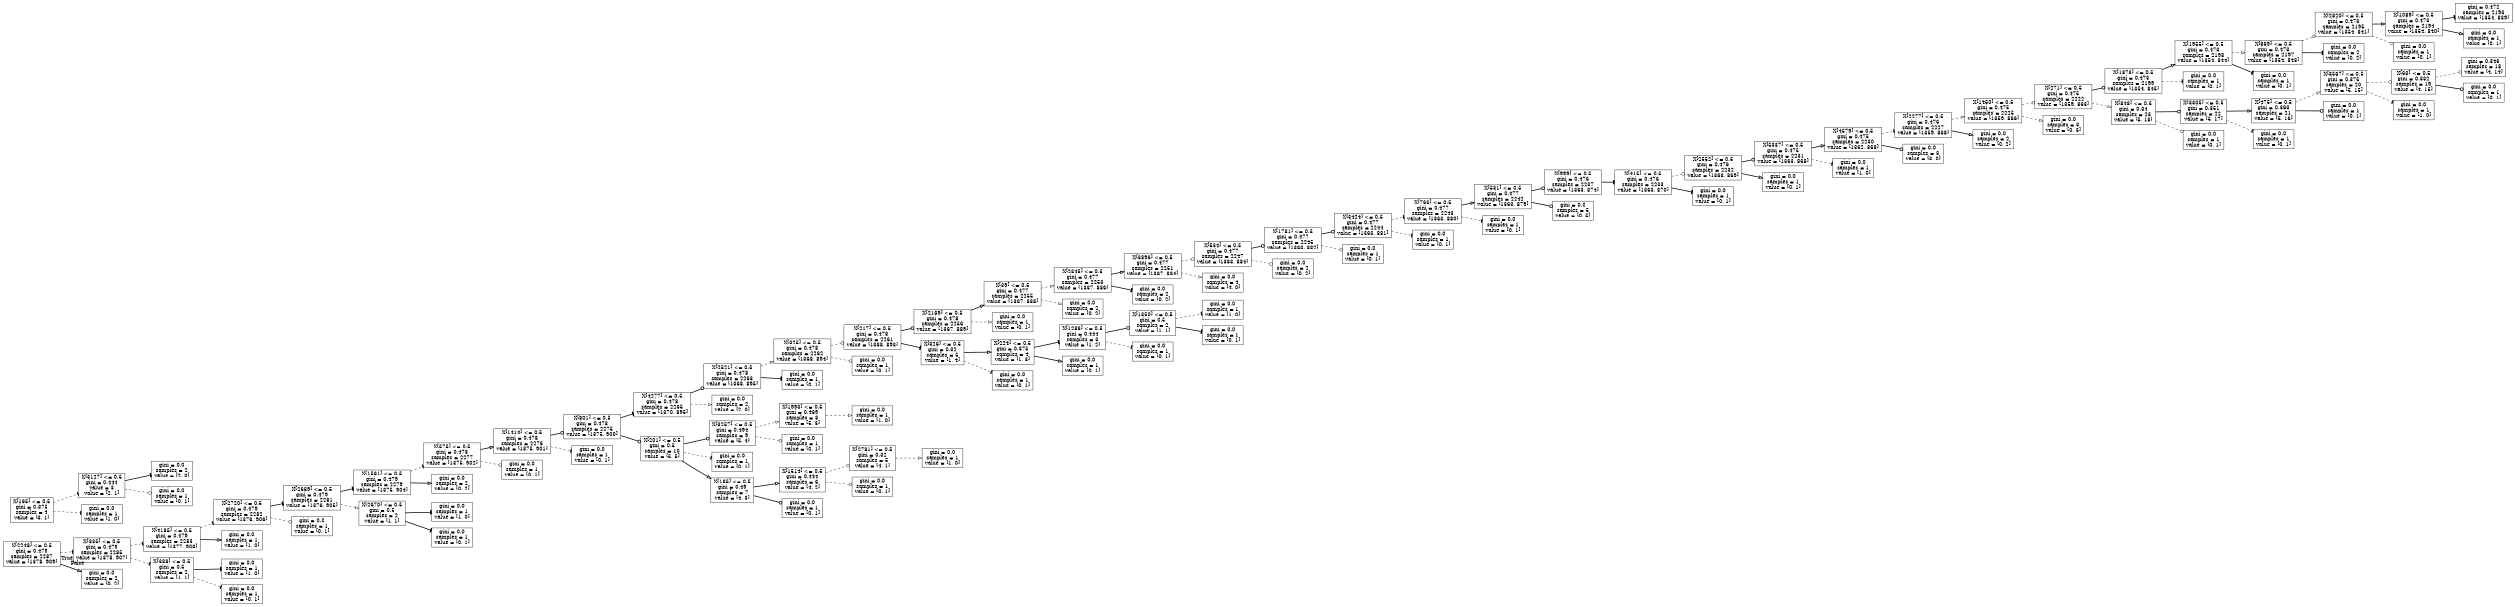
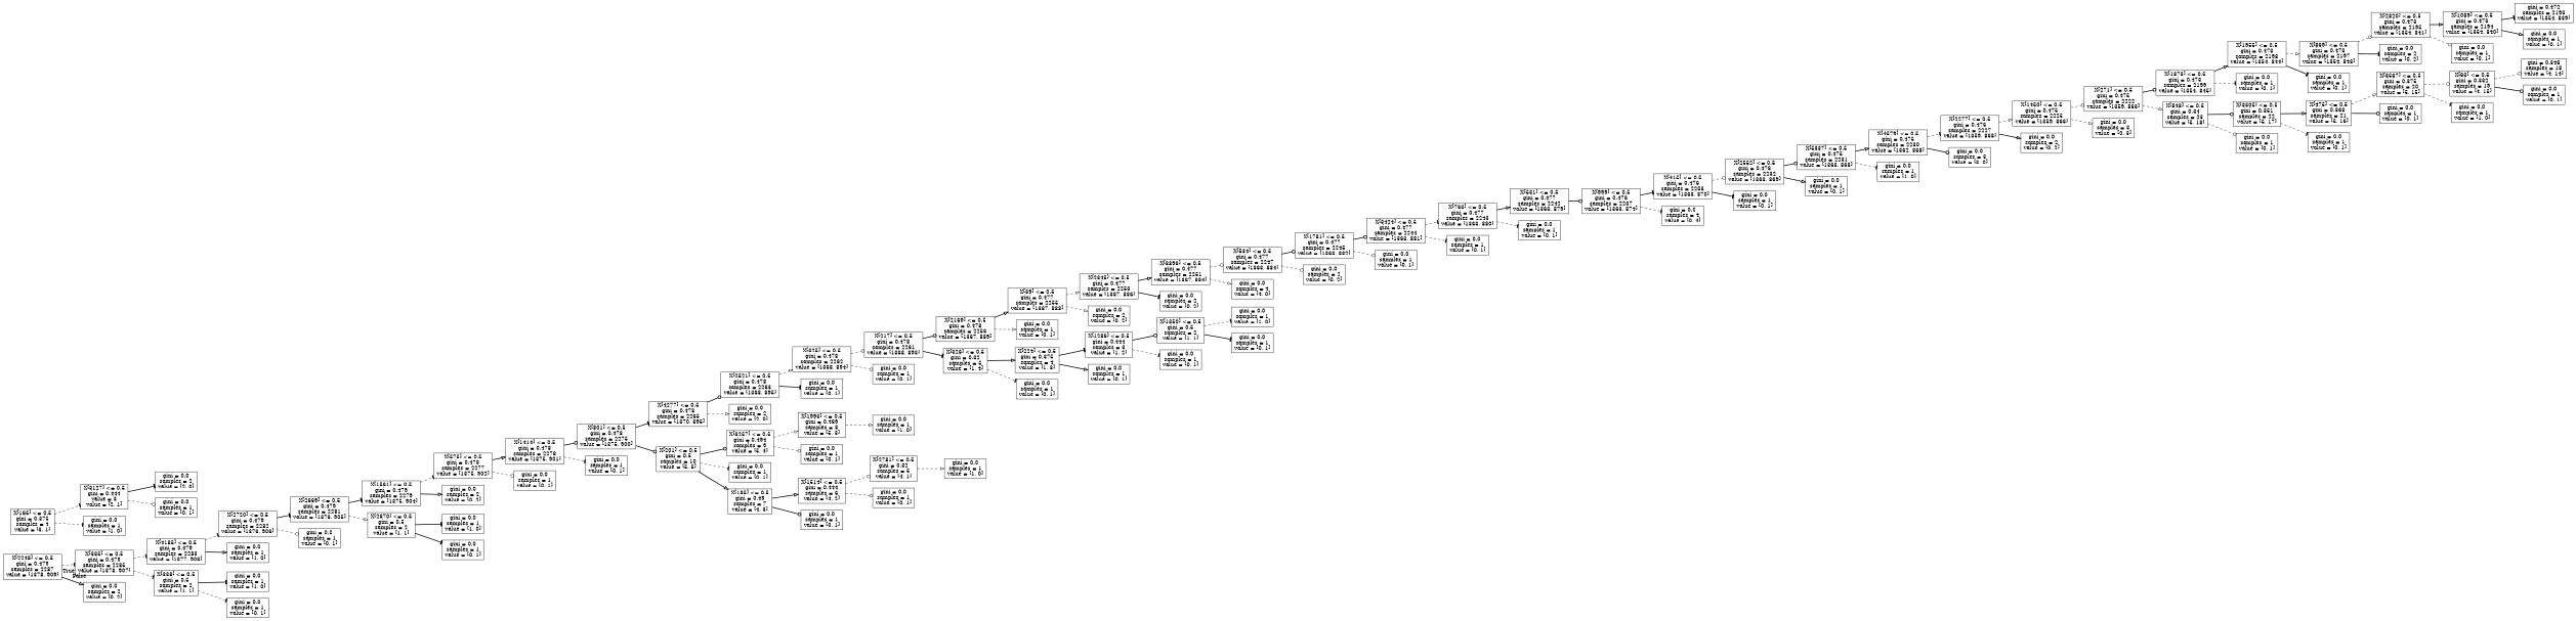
  digraph {
    rankdir=LR
    node [shape=box]
    edge [arrowhead=tee style=dashed]
    n1 [label="X[2248] <= 0.5\ngini = 0.479\nsamples = 2287\nvalue = [1378, 909]"]
    n2 [label="X[335] <= 0.5\ngini = 0.479\nsamples = 2285\nvalue = [1378, 907]"]
    n3 [label="gini = 0.0\nsamples = 2\nvalue = [0, 2]"]
    n4 [label="X[4185] <= 0.5\ngini = 0.479\nsamples = 2283\nvalue = [1377, 906]"]
    n5 [label="X[338] <= 0.5\ngini = 0.5\nsamples = 2\nvalue = [1, 1]"]
    n6 [label="X[2720] <= 0.5\ngini = 0.479\nsamples = 2282\nvalue = [1376, 906]"]
    n7 [label="gini = 0.0\nsamples = 1\nvalue = [1, 0]"]
    n8 [label="gini = 0.0\nsamples = 1\nvalue = [1, 0]"]
    n9 [label="gini = 0.0\nsamples = 1\nvalue = [0, 1]"]
    n10 [label="X[2669] <= 0.5\ngini = 0.479\nsamples = 2281\nvalue = [1376, 905]"]
    n11 [label="gini = 0.0\nsamples = 1\nvalue = [0, 1]"]
    n12 [label="X[1561] <= 0.5\ngini = 0.479\nsamples = 2279\nvalue = [1375, 904]"]
    n13 [label="X[2670] <= 0.5\ngini = 0.5\nsamples = 2\nvalue = [1, 1]"]
    n14 [label="X[575] <= 0.5\ngini = 0.478\nsamples = 2277\nvalue = [1375, 902]"]
    n15 [label="gini = 0.0\nsamples = 2\nvalue = [0, 2]"]
    n16 [label="gini = 0.0\nsamples = 1\nvalue = [1, 0]"]
    n17 [label="gini = 0.0\nsamples = 1\nvalue = [0, 1]"]
    n18 [label="X[1414] <= 0.5\ngini = 0.478\nsamples = 2276\nvalue = [1375, 901]"]
    n19 [label="gini = 0.0\nsamples = 1\nvalue = [0, 1]"]
    n20 [label="X[801] <= 0.5\ngini = 0.478\nsamples = 2275\nvalue = [1375, 900]"]
    n21 [label="gini = 0.0\nsamples = 1\nvalue = [0, 1]"]
    n22 [label="X[4277] <= 0.5\ngini = 0.478\nsamples = 2265\nvalue = [1370, 895]"]
    n23 [label="X[201] <= 0.5\ngini = 0.5\nsamples = 10\nvalue = [5, 5]"]
    n24 [label="X[2521] <= 0.5\ngini = 0.478\nsamples = 2263\nvalue = [1368, 895]"]
    n25 [label="gini = 0.0\nsamples = 2\nvalue = [2, 0]"]
    n26 [label="X[3257] <= 0.5\ngini = 0.494\nsamples = 9\nvalue = [5, 4]"]
    n27 [label="gini = 0.0\nsamples = 1\nvalue = [0, 1]"]
    n28 [label="X[185] <= 0.5\ngini = 0.49\nsamples = 7\nvalue = [4, 3]"]
    n29 [label="X[325] <= 0.5\ngini = 0.478\nsamples = 2262\nvalue = [1368, 894]"]
    n30 [label="gini = 0.0\nsamples = 1\nvalue = [0, 1]"]
    n31 [label="X[217] <= 0.5\ngini = 0.478\nsamples = 2261\nvalue = [1368, 893]"]
    n32 [label="gini = 0.0\nsamples = 1\nvalue = [0, 1]"]
    n33 [label="X[2169] <= 0.5\ngini = 0.478\nsamples = 2256\nvalue = [1367, 889]"]
    n34 [label="X[326] <= 0.5\ngini = 0.32\nsamples = 5\nvalue = [1, 4]"]
    n35 [label="X[39] <= 0.5\ngini = 0.477\nsamples = 2255\nvalue = [1367, 888]"]
    n36 [label="gini = 0.0\nsamples = 1\nvalue = [0, 1]"]
    n37 [label="X[224] <= 0.5\ngini = 0.375\nsamples = 4\nvalue = [1, 3]"]
    n38 [label="gini = 0.0\nsamples = 1\nvalue = [0, 1]"]
    n39 [label="X[2345] <= 0.5\ngini = 0.477\nsamples = 2253\nvalue = [1367, 886]"]
    n40 [label="gini = 0.0\nsamples = 2\nvalue = [0, 2]"]
    n41 [label="X[3896] <= 0.5\ngini = 0.477\nsamples = 2251\nvalue = [1367, 884]"]
    n42 [label="gini = 0.0\nsamples = 2\nvalue = [0, 2]"]
    n43 [label="X[534] <= 0.5\ngini = 0.477\nsamples = 2247\nvalue = [1363, 884]"]
    n44 [label="gini = 0.0\nsamples = 4\nvalue = [4, 0]"]
    n45 [label="X[1781] <= 0.5\ngini = 0.477\nsamples = 2245\nvalue = [1363, 882]"]
    n46 [label="gini = 0.0\nsamples = 2\nvalue = [0, 2]"]
    n47 [label="X[3424] <= 0.5\ngini = 0.477\nsamples = 2244\nvalue = [1363, 881]"]
    n48 [label="gini = 0.0\nsamples = 1\nvalue = [0, 1]"]
    n49 [label="X[763] <= 0.5\ngini = 0.477\nsamples = 2243\nvalue = [1363, 880]"]
    n50 [label="gini = 0.0\nsamples = 1\nvalue = [0, 1]"]
    n51 [label="X[531] <= 0.5\ngini = 0.477\nsamples = 2242\nvalue = [1363, 879]"]
    n52 [label="gini = 0.0\nsamples = 1\nvalue = [0, 1]"]
    n53 [label="X[999] <= 0.5\ngini = 0.476\nsamples = 2237\nvalue = [1363, 874]"]
-   n54 [label="gini = 0.0\nsamples = 5\nvalue = [0, 5]"]
    n55 [label="X[415] <= 0.5\ngini = 0.476\nsamples = 2233\nvalue = [1363, 870]"]
+   n56 [label="gini = 0.0\nsamples = 4\nvalue = [0, 4]"]
    n57 [label="X[2552] <= 0.5\ngini = 0.476\nsamples = 2232\nvalue = [1363, 869]"]
    n58 [label="gini = 0.0\nsamples = 1\nvalue = [0, 1]"]
    n59 [label="X[5337] <= 0.5\ngini = 0.475\nsamples = 2231\nvalue = [1363, 868]"]
    n60 [label="gini = 0.0\nsamples = 1\nvalue = [0, 1]"]
    n61 [label="X[4579] <= 0.5\ngini = 0.475\nsamples = 2230\nvalue = [1362, 868]"]
    n62 [label="gini = 0.0\nsamples = 1\nvalue = [1, 0]"]
    n63 [label="X[2277] <= 0.5\ngini = 0.476\nsamples = 2227\nvalue = [1359, 868]"]
    n64 [label="gini = 0.0\nsamples = 3\nvalue = [3, 0]"]
    n65 [label="X[1450] <= 0.5\ngini = 0.475\nsamples = 2225\nvalue = [1359, 866]"]
    n66 [label="gini = 0.0\nsamples = 2\nvalue = [0, 2]"]
    n67 [label="X[271] <= 0.5\ngini = 0.475\nsamples = 2222\nvalue = [1359, 863]"]
    n68 [label="gini = 0.0\nsamples = 3\nvalue = [0, 3]"]
    n69 [label="X[1873] <= 0.5\ngini = 0.473\nsamples = 2199\nvalue = [1354, 845]"]
    n70 [label="X[848] <= 0.5\ngini = 0.34\nsamples = 23\nvalue = [5, 18]"]
    n71 [label="X[1955] <= 0.5\ngini = 0.473\nsamples = 2198\nvalue = [1354, 844]"]
    n72 [label="gini = 0.0\nsamples = 1\nvalue = [0, 1]"]
    n73 [label="X[3305] <= 0.5\ngini = 0.351\nsamples = 22\nvalue = [5, 17]"]
    n74 [label="gini = 0.0\nsamples = 1\nvalue = [0, 1]"]
    n75 [label="X[869] <= 0.5\ngini = 0.473\nsamples = 2197\nvalue = [1354, 843]"]
    n76 [label="gini = 0.0\nsamples = 1\nvalue = [0, 1]"]
    n77 [label="X[2820] <= 0.5\ngini = 0.473\nsamples = 2195\nvalue = [1354, 841]"]
    n78 [label="gini = 0.0\nsamples = 2\nvalue = [0, 2]"]
    n79 [label="X[1089] <= 0.5\ngini = 0.473\nsamples = 2194\nvalue = [1354, 840]"]
    n80 [label="gini = 0.0\nsamples = 1\nvalue = [0, 1]"]
    n81 [label="gini = 0.472\nsamples = 2193\nvalue = [1354, 839]"]
    n82 [label="gini = 0.0\nsamples = 1\nvalue = [0, 1]"]
    n83 [label="X[475] <= 0.5\ngini = 0.363\nsamples = 21\nvalue = [5, 16]"]
    n84 [label="gini = 0.0\nsamples = 1\nvalue = [0, 1]"]
    n85 [label="X[3567] <= 0.5\ngini = 0.375\nsamples = 20\nvalue = [5, 15]"]
    n86 [label="gini = 0.0\nsamples = 1\nvalue = [0, 1]"]
    n87 [label="X[63] <= 0.5\ngini = 0.332\nsamples = 19\nvalue = [4, 15]"]
    n88 [label="gini = 0.0\nsamples = 1\nvalue = [1, 0]"]
    n89 [label="gini = 0.346\nsamples = 18\nvalue = [4, 14]"]
    n90 [label="gini = 0.0\nsamples = 1\nvalue = [0, 1]"]
    n91 [label="X[1286] <= 0.5\ngini = 0.444\nsamples = 3\nvalue = [1, 2]"]
    n92 [label="gini = 0.0\nsamples = 1\nvalue = [0, 1]"]
    n93 [label="X[1350] <= 0.5\ngini = 0.5\nsamples = 2\nvalue = [1, 1]"]
    n94 [label="gini = 0.0\nsamples = 1\nvalue = [0, 1]"]
    n95 [label="gini = 0.0\nsamples = 1\nvalue = [1, 0]"]
    n96 [label="gini = 0.0\nsamples = 1\nvalue = [0, 1]"]
    n97 [label="X[1993] <= 0.5\ngini = 0.469\nsamples = 8\nvalue = [5, 3]"]
    n98 [label="gini = 0.0\nsamples = 1\nvalue = [0, 1]"]
    n99 [label="gini = 0.0\nsamples = 1\nvalue = [1, 0]"]
    n100 [label="X[1514] <= 0.5\ngini = 0.444\nsamples = 6\nvalue = [4, 2]"]
    n101 [label="gini = 0.0\nsamples = 1\nvalue = [0, 1]"]
    n102 [label="X[2781] <= 0.5\ngini = 0.32\nsamples = 5\nvalue = [4, 1]"]
    n103 [label="gini = 0.0\nsamples = 1\nvalue = [0, 1]"]
    n104 [label="gini = 0.0\nsamples = 1\nvalue = [1, 0]"]
    n105 [label="X[165] <= 0.5\ngini = 0.375\nsamples = 4\nvalue = [3, 1]"]
    n106 [label="X[3127] <= 0.5\ngini = 0.444\nvalue = 3\nvalue = [2, 1]"]
    n107 [label="gini = 0.0\nsamples = 1\nvalue = [1, 0]"]
    n108 [label="gini = 0.0\nsamples = 2\nvalue = [2, 0]"]
    n109 [label="gini = 0.0\nsamples = 1\nvalue = [0, 1]"]
    n1 -> n2 [headlabel=True labelangle=45 labeldistance=2.5]
    n1 -> n3 [arrowhead=onormal headlabel=False labelangle=-45 labeldistance=2.5 style=bold]
    n2 -> n4
    n2 -> n5
    n4 -> n6
    n4 -> n7 [arrowhead=onormal style=bold]
    n5 -> n8 [style=bold]
    n5 -> n9
    n6 -> n10 [style=bold]
    n6 -> n11 [arrowhead=odot]
    n10 -> n12 [style=bold]
    n10 -> n13 [arrowhead=onormal]
    n12 -> n14
    n12 -> n15 [arrowhead=onormal style=bold]
    n13 -> n16 [style=bold]
    n13 -> n17 [style=bold]
    n14 -> n18 [arrowhead=onormal style=bold]
    n14 -> n19 [arrowhead=odot]
    n18 -> n20 [arrowhead=odot style=bold]
    n18 -> n21
    n20 -> n22 [style=bold]
    n20 -> n23 [arrowhead=odot style=bold]
    n22 -> n24 [arrowhead=odot style=bold]
    n22 -> n25 [arrowhead=onormal]
    n23 -> n26 [arrowhead=odot style=bold]
    n23 -> n27
    n23 -> n28 [arrowhead=onormal style=bold]
    n24 -> n29 [arrowhead=onormal]
    n24 -> n30 [style=bold]
    n26 -> n97 [arrowhead=onormal]
    n26 -> n98 [arrowhead=odot]
    n28 -> n100 [arrowhead=onormal style=bold]
    n28 -> n101 [arrowhead=odot style=bold]
    n29 -> n31 [arrowhead=odot]
    n29 -> n32 [arrowhead=odot]
    n31 -> n33 [arrowhead=odot style=bold]
    n31 -> n34 [style=bold]
    n33 -> n35 [arrowhead=onormal style=bold]
    n33 -> n36 [arrowhead=onormal]
    n34 -> n37 [arrowhead=onormal style=bold]
    n34 -> n38
    n35 -> n39 [arrowhead=onormal]
    n35 -> n40 [arrowhead=onormal]
    n37 -> n91 [style=bold]
    n37 -> n92 [arrowhead=onormal style=bold]
    n39 -> n41 [arrowhead=onormal style=bold]
    n39 -> n42 [style=bold]
    n41 -> n43 [arrowhead=odot]
    n41 -> n44 [arrowhead=onormal]
    n43 -> n45 [arrowhead=odot style=bold]
    n43 -> n46 [arrowhead=odot]
    n45 -> n47 [arrowhead=odot style=bold]
    n45 -> n48 [arrowhead=odot]
    n47 -> n49
    n47 -> n50
    n49 -> n51 [arrowhead=onormal style=bold]
    n49 -> n52
    n51 -> n53 [arrowhead=odot style=bold]
-   n51 -> n54 [arrowhead=odot style=bold]
    n53 -> n55 [style=bold]
+   n53 -> n56
    n55 -> n57 [arrowhead=odot]
    n55 -> n58 [style=bold]
    n57 -> n59 [arrowhead=odot style=bold]
    n57 -> n60 [arrowhead=onormal style=bold]
    n59 -> n61 [arrowhead=onormal style=bold]
    n59 -> n62
    n61 -> n63
    n61 -> n64 [arrowhead=odot style=bold]
    n63 -> n65 [arrowhead=onormal]
    n63 -> n66 [arrowhead=onormal style=bold]
    n65 -> n67 [arrowhead=odot]
    n65 -> n68 [arrowhead=onormal]
    n67 -> n69 [arrowhead=odot style=bold]
    n67 -> n70 [arrowhead=onormal]
    n69 -> n71 [arrowhead=onormal style=bold]
    n69 -> n72
    n70 -> n73 [arrowhead=odot style=bold]
    n70 -> n74 [arrowhead=odot]
    n71 -> n75 [arrowhead=onormal]
    n71 -> n76 [style=bold]
    n73 -> n83 [arrowhead=onormal style=bold]
    n73 -> n84
    n75 -> n77 [arrowhead=odot]
    n75 -> n78 [style=bold]
    n77 -> n79 [arrowhead=onormal style=bold]
    n77 -> n80 [arrowhead=odot]
    n79 -> n81 [style=bold]
    n79 -> n82 [arrowhead=onormal style=bold]
    n83 -> n85 [arrowhead=onormal]
    n83 -> n86 [arrowhead=odot style=bold]
    n85 -> n87 [arrowhead=odot]
    n85 -> n88
    n87 -> n89 [arrowhead=odot]
    n87 -> n90 [arrowhead=odot style=bold]
    n91 -> n93 [arrowhead=odot style=bold]
    n91 -> n94
    n93 -> n95
    n93 -> n96 [style=bold]
    n97 -> n99 [arrowhead=onormal]
    n100 -> n102 [arrowhead=odot]
    n100 -> n103 [arrowhead=odot]
    n102 -> n104 [arrowhead=onormal]
    n105 -> n106
    n105 -> n107
    n106 -> n108 [style=bold]
    n106 -> n109 [arrowhead=odot]
  }
